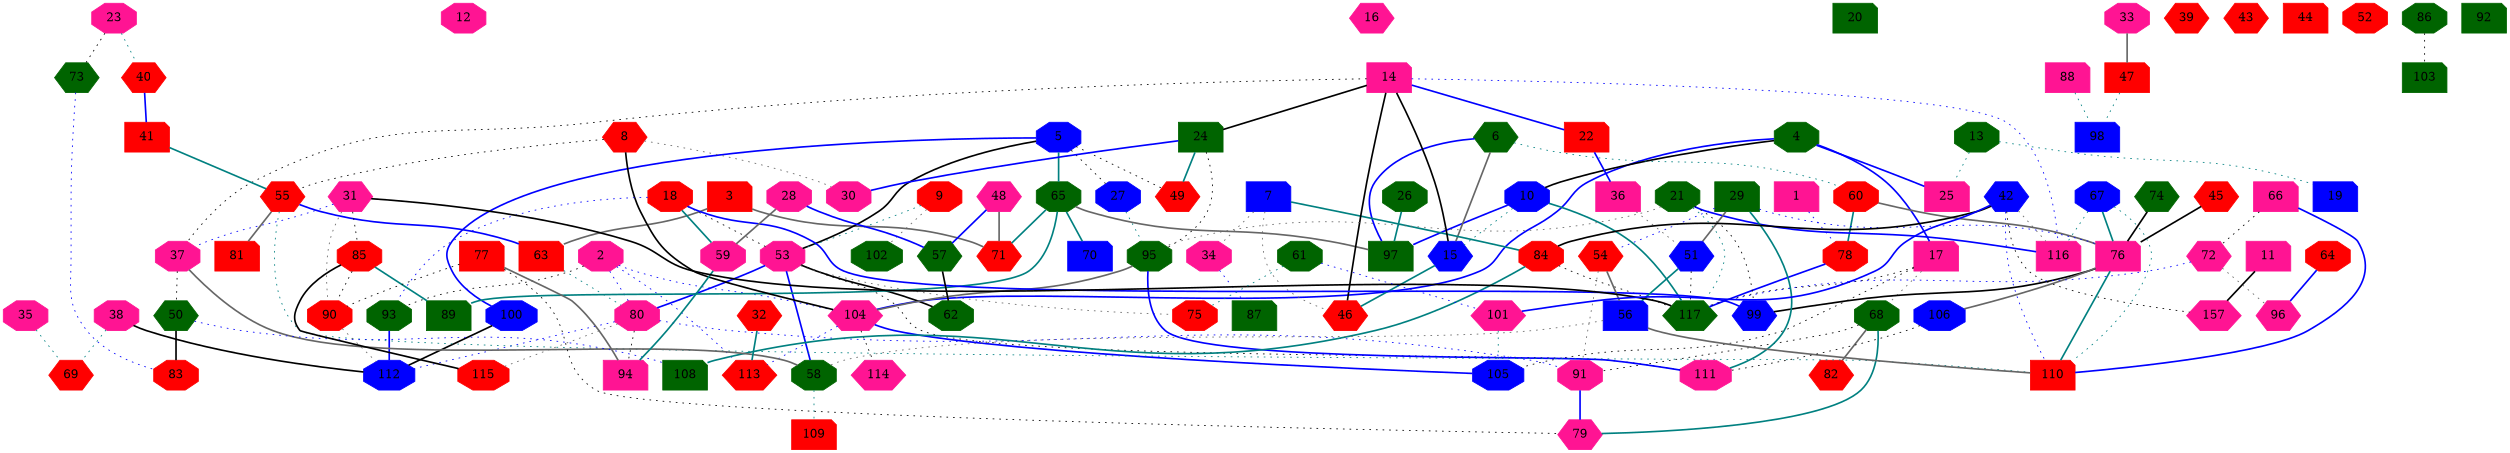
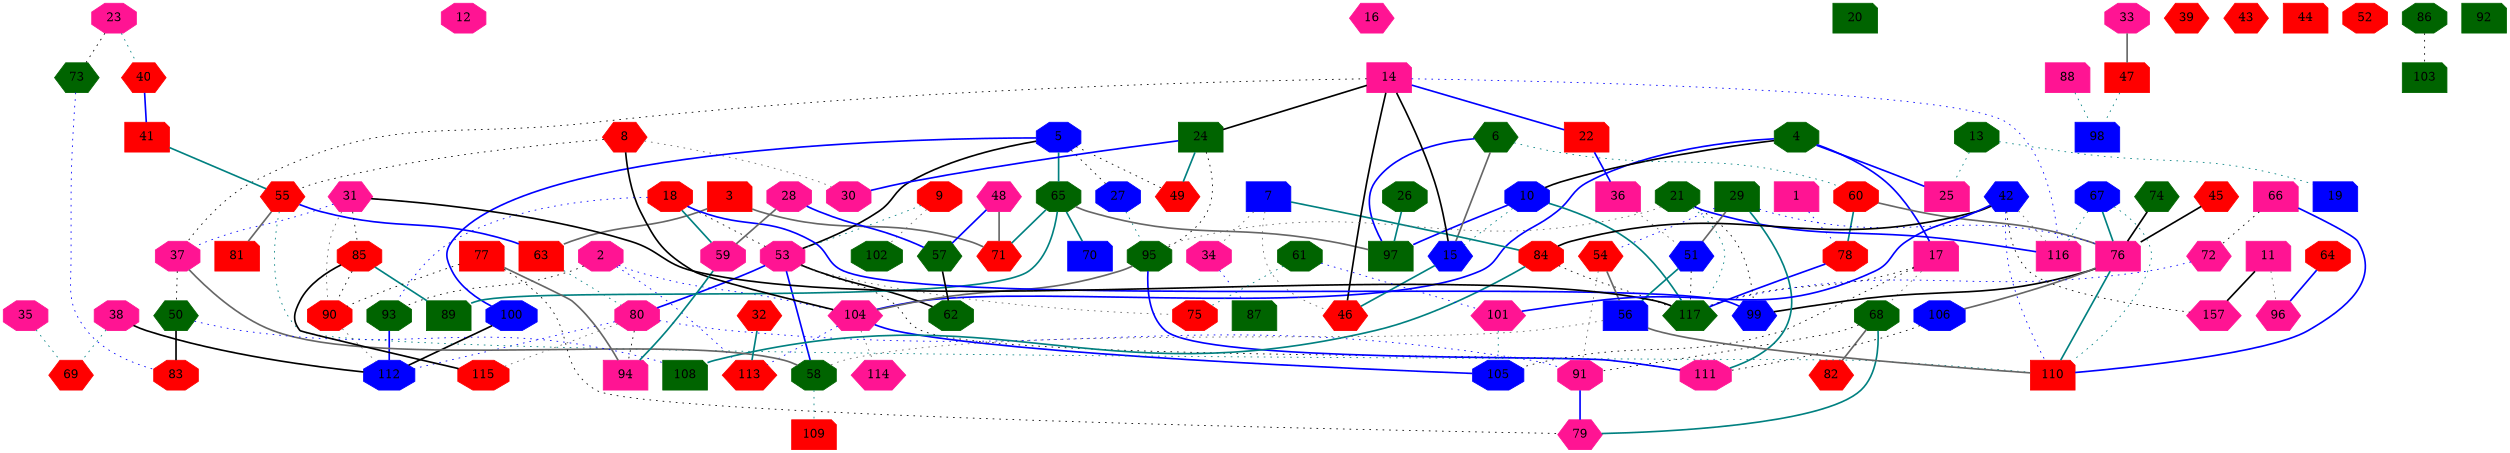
  graph {
    node [color=deeppink shape=octagon style=filled]
    edge [color=blue style=bold]
    1 [shape=note]
    78 [color=red]
    117 [color=darkgreen shape=hexagon]
    2
    80
    93 [color=darkgreen]
    104 [shape=hexagon]
    113 [color=red shape=hexagon]
    112 [color=blue]
    91
    94 [shape=note]
    115 [color=red]
    105 [color=blue]
    114 [shape=hexagon]
    3 [color=red shape=note]
    63 [color=red shape=note]
    71 [color=red shape=hexagon]
    4 [color=darkgreen]
    10 [color=blue]
    17 [shape=note]
    25 [shape=note]
    15 [color=blue shape=hexagon]
    97 [color=darkgreen shape=note]
    68 [color=darkgreen]
    5 [color=blue]
    27 [color=blue]
    49 [color=red shape=hexagon]
    53
    65 [color=darkgreen]
    100 [color=blue]
    95 [color=darkgreen]
    111
    58 [color=darkgreen]
    62 [color=darkgreen]
    75 [color=red]
    70 [color=blue shape=note]
    89 [color=darkgreen shape=note]
    6 [color=darkgreen shape=hexagon]
    60 [color=red]
    46 [color=red shape=hexagon]
    76 [shape=note]
    7 [color=blue shape=note]
    34
    84 [color=red]
    87 [color=darkgreen shape=note]
    108 [color=darkgreen shape=note]
    8 [color=red shape=hexagon]
    30
    55 [color=red shape=hexagon]
    110 [color=red shape=note]
    81 [color=red shape=note]
    9 [color=red]
    102 [color=darkgreen]
    11 [shape=note]
    n55 [label=157 shape=hexagon]
    12
    13 [color=darkgreen]
    19 [color=blue shape=note]
    14 [shape=note]
    22 [color=red shape=note]
    24 [color=darkgreen shape=note]
    37
    116 [shape=note]
    36 [shape=note]
    50 [color=darkgreen shape=hexagon]
    16 [shape=hexagon]
    79 [shape=hexagon]
    82 [color=red shape=hexagon]
    18 [color=red]
    59
    99 [color=blue shape=hexagon]
    20 [color=darkgreen shape=note]
    21 [color=darkgreen]
    51 [color=blue shape=hexagon]
    40 [color=red shape=hexagon]
    23
    73 [color=darkgreen shape=hexagon]
    41 [color=red shape=note]
    83 [color=red]
    26 [color=darkgreen]
    28
    57 [color=darkgreen shape=hexagon]
    29 [color=darkgreen shape=note]
    54 [color=red shape=hexagon]
    56 [color=blue shape=note]
    106 [color=blue]
    31 [shape=hexagon]
    85 [color=red]
    90 [color=red]
    32 [color=red shape=hexagon]
    47 [color=red shape=note]
    33
    98 [color=blue shape=note]
    69 [color=red shape=hexagon]
    35
    109 [color=red shape=note]
    38
    39 [color=red shape=hexagon]
    42 [color=blue shape=hexagon]
    101 [shape=hexagon]
    43 [color=red shape=hexagon]
    44 [color=red shape=note]
    45 [color=red shape=hexagon]
    48 [shape=hexagon]
    52 [color=red]
    61 [color=darkgreen]
    64 [color=red]
    96 [shape=hexagon]
    66 [shape=note]
    72 [shape=hexagon]
    67 [color=blue]
    74 [color=darkgreen shape=hexagon]
    77 [color=red shape=note]
    86 [color=darkgreen]
    103 [color=darkgreen shape=note]
    88 [shape=note]
    92 [color=darkgreen shape=note]
    1 -- 78 [style=dotted]
    78 -- 117
-   2 -- 80 [style=dotted]
    2 -- 93 [color=black style=dotted]
    2 -- 104 [style=dotted]
    2 -- 113 [style=dotted]
    80 -- 112 [style=dotted]
    80 -- 91 [style=dotted]
    80 -- 94 [color=black style=dotted]
    80 -- 115 [color=gray40 style=dotted]
    93 -- 112
    104 -- 113 [style=dotted]
    104 -- 105
-   104 -- 114 [color=black style=dotted]
+   104 -- 114 [color=gray40 style=dotted]
    91 -- 79
    3 -- 63 [color=gray40]
    3 -- 71 [color=gray40]
    63 -- 80 [color=teal style=dotted]
    4 -- 104
    4 -- 10 [color=black]
    4 -- 17
    4 -- 25
    10 -- 117 [color=teal]
    10 -- 15 [color=teal style=dotted]
    10 -- 97
    17 -- 117 [color=black style=dotted]
    17 -- 105 [color=black style=dotted]
    17 -- 68 [color=gray40 style=dotted]
    15 -- 46 [color=teal]
    68 -- 91 [color=black style=dotted]
    68 -- 79 [color=teal]
    68 -- 82 [color=gray40]
    5 -- 27 [color=black style=dotted]
    5 -- 49 [color=black style=dotted]
    5 -- 53 [color=black]
    5 -- 65 [color=teal]
    5 -- 100
    27 -- 95 [color=teal style=dotted]
    53 -- 80
    53 -- 111 [color=black style=dotted]
    53 -- 58
    53 -- 62 [color=black]
    53 -- 75 [color=gray40 style=dotted]
    65 -- 71 [color=teal]
    65 -- 97 [color=gray40]
    65 -- 70 [color=teal]
    65 -- 89 [color=teal]
    100 -- 112 [color=black]
    95 -- 104 [color=gray40]
    95 -- 111
    58 -- 109 [color=teal style=dotted]
    6 -- 15 [color=gray40]
    6 -- 97
    6 -- 60 [color=teal style=dotted]
    60 -- 78 [color=teal]
    60 -- 76 [color=gray40]
    76 -- 110 [color=teal]
    76 -- 99 [color=black]
    76 -- 106 [color=gray40]
    7 -- 46 [color=gray40 style=dotted]
    7 -- 34 [color=gray40 style=dotted]
    7 -- 84 [color=teal]
    34 -- 87 [style=dotted]
    84 -- 117 [color=black style=dotted]
    84 -- 108 [color=teal]
    8 -- 104 [color=black]
    8 -- 30 [color=gray40 style=dotted]
    8 -- 55 [color=black style=dotted]
    55 -- 63
    55 -- 110 [color=teal style=dotted]
    55 -- 81 [color=gray40]
    9 -- 53 [color=teal style=dotted]
    9 -- 102 [color=gray40 style=dotted]
    11 -- n55 [color=black]
    13 -- 25 [color=teal style=dotted]
    13 -- 19 [color=teal style=dotted]
    14 -- 15 [color=black]
    14 -- 46 [color=black]
    14 -- 22
    14 -- 24 [color=black]
    14 -- 37 [color=black style=dotted]
    14 -- 116 [style=dotted]
    22 -- 36
    24 -- 49 [color=teal]
    24 -- 95 [color=black style=dotted]
    24 -- 30
    37 -- 58 [color=gray40]
    37 -- 50 [color=black style=dotted]
    36 -- 51 [color=gray40 style=dotted]
    50 -- 108 [style=dotted]
    50 -- 83 [color=black]
    18 -- 93 [style=dotted]
    18 -- 53 [color=black style=dotted]
    18 -- 59 [color=teal]
    18 -- 99
    59 -- 94 [color=teal]
    21 -- 117 [color=teal style=dotted]
    21 -- 95 [color=gray40 style=dotted]
    21 -- 116
    21 -- 99 [color=black style=dotted]
    51 -- 117 [color=black style=dotted]
    51 -- 56 [color=teal]
    40 -- 41
    23 -- 40 [color=teal style=dotted]
    23 -- 73 [color=black style=dotted]
    73 -- 83 [style=dotted]
    41 -- 55 [color=teal]
    26 -- 97 [color=teal]
    28 -- 59 [color=gray40]
    28 -- 57
    57 -- 62 [color=black]
    29 -- 111 [color=teal]
    29 -- 76 [style=dotted]
    29 -- 51 [color=gray40]
    29 -- 54 [style=dotted]
    54 -- 91 [color=gray40 style=dotted]
    54 -- 56 [color=gray40]
    56 -- 58 [color=gray40 style=dotted]
    56 -- 110 [color=gray40]
    106 -- 111 [color=black style=dotted]
    31 -- 117 [color=black]
    31 -- 37 [style=dotted]
    31 -- 85 [color=black style=dotted]
    31 -- 90 [color=gray40 style=dotted]
    85 -- 115 [color=black]
    85 -- 89 [color=teal]
    85 -- 90 [color=black style=dotted]
    90 -- 112 [color=gray40 style=dotted]
    32 -- 113 [color=teal]
    47 -- 98 [color=teal style=dotted]
    33 -- 47 [color=gray40]
    35 -- 69 [color=teal style=dotted]
    38 -- 112 [color=black]
    38 -- 69 [color=teal style=dotted]
    42 -- 84 [color=black]
    42 -- 110 [style=dotted]
    42 -- n55 [color=black style=dotted]
    42 -- 116 [color=gray40 style=dotted]
    42 -- 101
    101 -- 105 [color=teal style=dotted]
    45 -- 76 [color=black]
    48 -- 71 [color=gray40]
    48 -- 57
    61 -- 75 [color=teal style=dotted]
    61 -- 101 [style=dotted]
    64 -- 96
    66 -- 110
    66 -- 72 [color=black style=dotted]
    72 -- 117 [style=dotted]
-   72 -- 96 [color=gray40 style=dotted]
+   11 -- 96 [color=gray40 style=dotted]
    67 -- 76 [color=teal]
    67 -- 110 [color=teal style=dotted]
    67 -- 116 [color=teal style=dotted]
    74 -- 76 [color=black]
    77 -- 94 [color=gray40]
    77 -- 79 [color=black style=dotted]
    77 -- 90 [color=black style=dotted]
    86 -- 103 [color=black style=dotted]
    88 -- 98 [color=teal style=dotted]
  }
